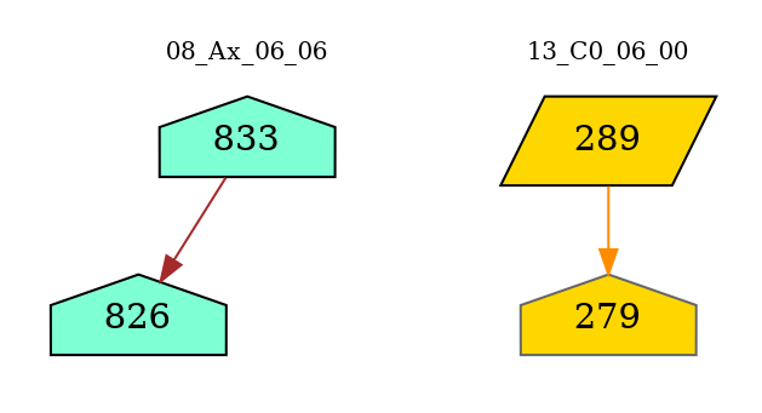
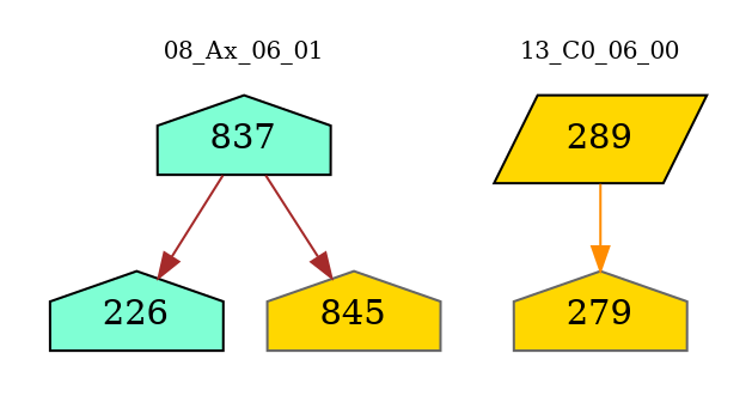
  digraph {
    fontname="DejaVu Serif"
    node [color=black fillcolor=gold fontname="DejaVu Serif" shape=house style=filled]
    edge [color=brown fontname="DejaVu Serif"]
-   n1 [fillcolor=aquamarine label=833]
-   n2 [fillcolor=aquamarine label=826]
+   n1 [fillcolor=aquamarine label=837]
+   n2 [fillcolor=aquamarine label=226]
+   n3 [color=gray40 label=845]
    n4 [label=289 shape=parallelogram]
    n5 [color=gray40 label=279]
    subgraph cluster_1 {
      color=white
      fontsize=10
-     label="08_Ax_06_06"
+     label="08_Ax_06_01"
      n1
      n2
+     n3
    }
    subgraph cluster_2 {
      color=white
      fontsize=10
      label="13_C0_06_00"
      n4
      n5
    }
    n1 -> n2
+   n1 -> n3
    n4 -> n5 [color=darkorange]
  }
